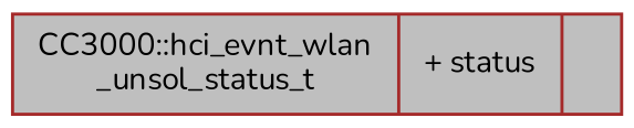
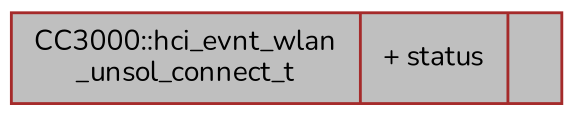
  digraph {
    rankdir=LR
    fontname=Nunito
-   n1 [color=brown fillcolor=grey75 fontcolor=black fontname=Nunito fontsize=10 height=0.2 label="{CC3000::hci_evnt_wlan\l_unsol_status_t\n|+ status\l|}" shape=record style=filled width=0.4]
+   n1 [color=brown fillcolor=grey75 fontcolor=black fontname=Nunito fontsize=10 height=0.2 label="{CC3000::hci_evnt_wlan\l_unsol_connect_t\n|+ status\l|}" shape=record style=filled width=0.4]
  }
